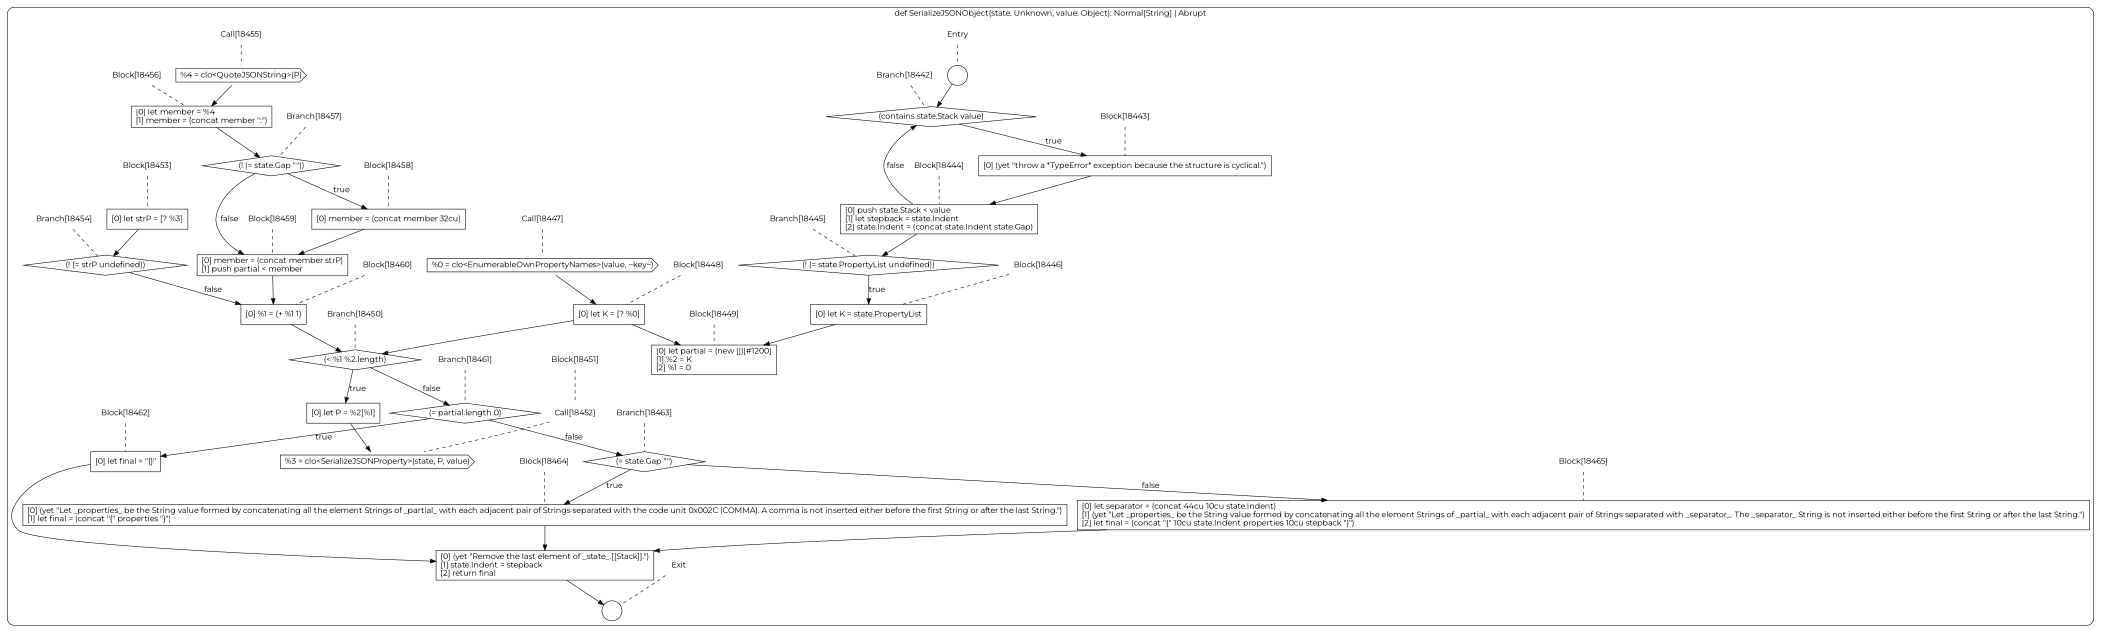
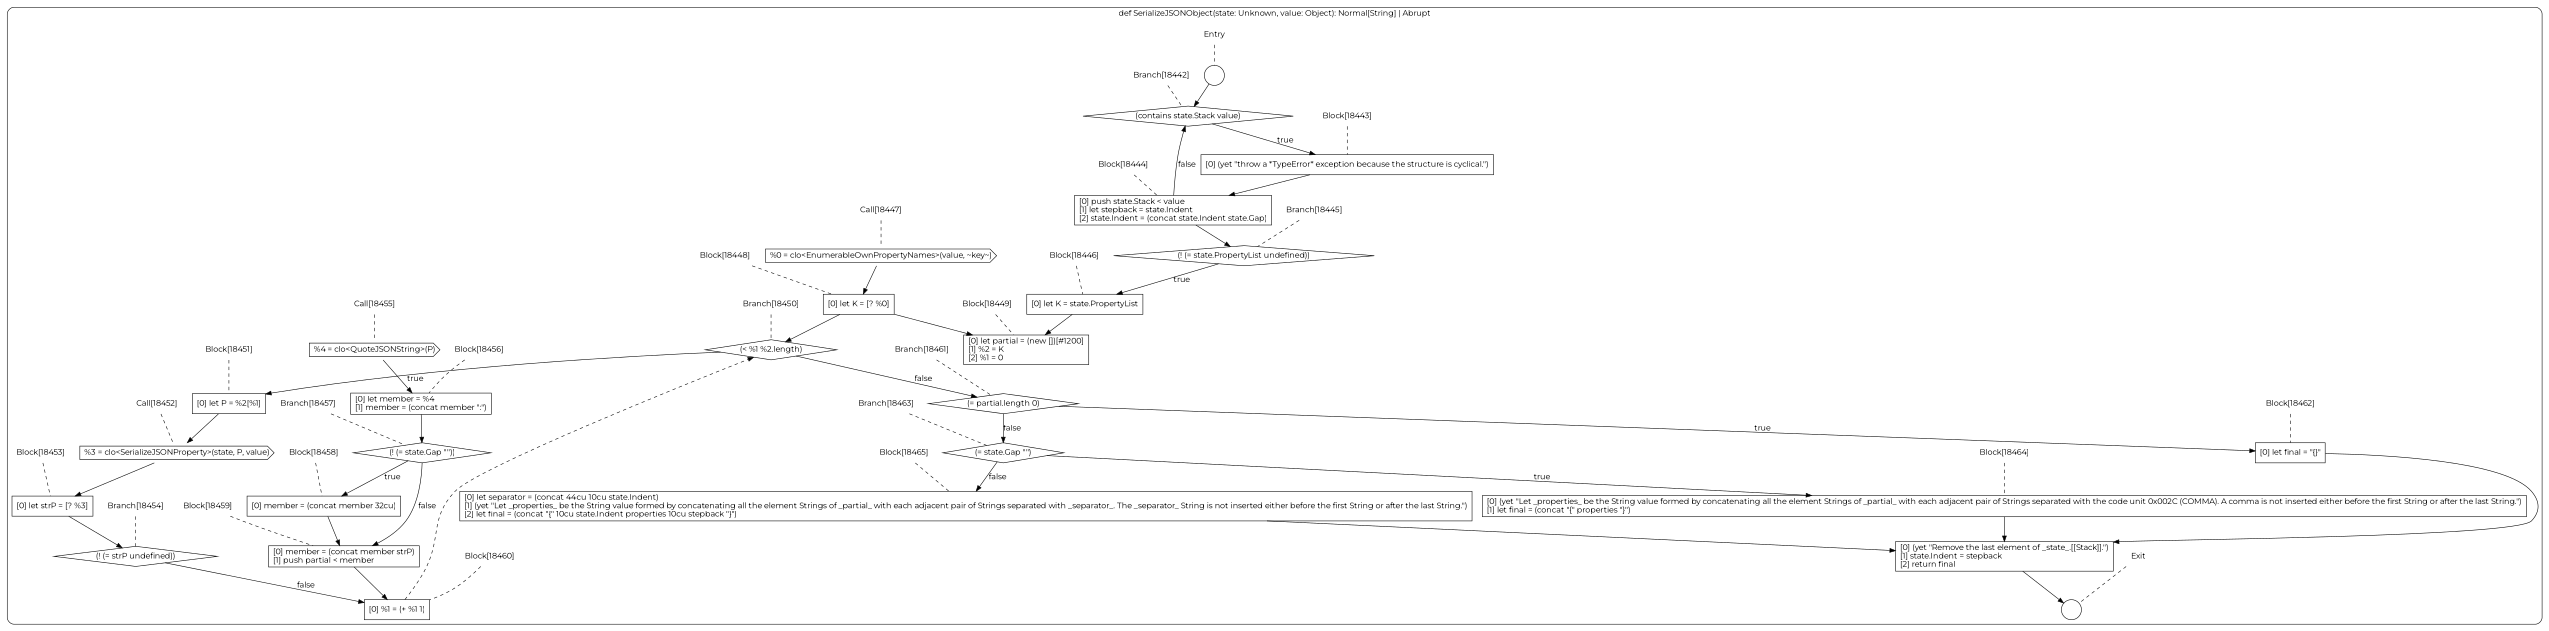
  digraph {
    fontname=Montserrat
    node [fontname=Montserrat shape=none color=black fillcolor=white style=filled]
    edge [color=black fontname=Montserrat]
    n1 [label=<<font color="black">Entry</font>> color="" fillcolor="" style=""]
    n2 [label=" " shape=circle]
    n3 [label=<<font color="black">(contains state.Stack value)</font>> shape=diamond]
    n4 [label=<<font color="black">[0] (yet &quot;throw a *TypeError* exception because the structure is cyclical.&quot;)<BR ALIGN="LEFT"/></font>> shape=box]
    n5 [label=<<font color="black">[0] push state.Stack &lt; value<BR ALIGN="LEFT"/>[1] let stepback = state.Indent<BR ALIGN="LEFT"/>[2] state.Indent = (concat state.Indent state.Gap)<BR ALIGN="LEFT"/></font>> shape=box]
    n6 [label=<<font color="black">Exit</font>> color="" fillcolor="" style=""]
    n7 [label=" " shape=circle]
    n8 [label=<<font color="black">Branch[18442]</font>> color="" fillcolor="" style=""]
    n9 [label=<<font color="black">(! (= state.PropertyList undefined))</font>> shape=diamond]
    n10 [label=<<font color="black">Block[18443]</font>> color="" fillcolor="" style=""]
    n11 [label=<<font color="black">Block[18444]</font>> color="" fillcolor="" style=""]
    n12 [label=<<font color="black">[0] let K = state.PropertyList<BR ALIGN="LEFT"/></font>> shape=box]
    n13 [label=<<font color="black">%0 = clo&lt;EnumerableOwnPropertyNames&gt;(value, ~key~)</font>> shape=cds]
    n14 [label=<<font color="black">Branch[18445]</font>> color="" fillcolor="" style=""]
    n15 [label=<<font color="black">[0] let partial = (new [])[#1200]<BR ALIGN="LEFT"/>[1] %2 = K<BR ALIGN="LEFT"/>[2] %1 = 0<BR ALIGN="LEFT"/></font>> shape=box]
    n16 [label=<<font color="black">[0] let K = [? %0]<BR ALIGN="LEFT"/></font>> shape=box]
    n17 [label=<<font color="black">Block[18446]</font>> color="" fillcolor="" style=""]
    n18 [label=<<font color="black">(&lt; %1 %2.length)</font>> shape=diamond]
    n19 [label=<<font color="black">Call[18447]</font>> color="" fillcolor="" style=""]
    n20 [label=<<font color="black">Block[18449]</font>> color="" fillcolor="" style=""]
    n21 [label=<<font color="black">[0] let P = %2[%1]<BR ALIGN="LEFT"/></font>> shape=box]
    n22 [label=<<font color="black">(= partial.length 0)</font>> shape=diamond]
    n23 [label=<<font color="black">Block[18448]</font>> color="" fillcolor="" style=""]
    n24 [label=<<font color="black">Branch[18450]</font>> color="" fillcolor="" style=""]
    n25 [label=<<font color="black">%3 = clo&lt;SerializeJSONProperty&gt;(state, P, value)</font>> shape=cds]
    n26 [label=<<font color="black">[0] let final = &quot;{}&quot;<BR ALIGN="LEFT"/></font>> shape=box]
    n27 [label=<<font color="black">(= state.Gap &quot;&quot;)</font>> shape=diamond]
    n28 [label=<<font color="black">Block[18451]</font>> color="" fillcolor="" style=""]
    n29 [label=<<font color="black">[0] let strP = [? %3]<BR ALIGN="LEFT"/></font>> shape=box]
    n30 [label=<<font color="black">Branch[18461]</font>> color="" fillcolor="" style=""]
    n31 [label=<<font color="black">[0] (yet &quot;Remove the last element of _state_.[[Stack]].&quot;)<BR ALIGN="LEFT"/>[1] state.Indent = stepback<BR ALIGN="LEFT"/>[2] return final<BR ALIGN="LEFT"/></font>> shape=box]
    n32 [label=<<font color="black">[0] (yet &quot;Let _properties_ be the String value formed by concatenating all the element Strings of _partial_ with each adjacent pair of Strings separated with the code unit 0x002C (COMMA). A comma is not inserted either before the first String or after the last String.&quot;)<BR ALIGN="LEFT"/>[1] let final = (concat &quot;{&quot; properties &quot;}&quot;)<BR ALIGN="LEFT"/></font>> shape=box]
    n33 [label=<<font color="black">[0] let separator = (concat 44cu 10cu state.Indent)<BR ALIGN="LEFT"/>[1] (yet &quot;Let _properties_ be the String value formed by concatenating all the element Strings of _partial_ with each adjacent pair of Strings separated with _separator_. The _separator_ String is not inserted either before the first String or after the last String.&quot;)<BR ALIGN="LEFT"/>[2] let final = (concat &quot;{&quot; 10cu state.Indent properties 10cu stepback &quot;}&quot;)<BR ALIGN="LEFT"/></font>> shape=box]
    n34 [label=<<font color="black">Call[18452]</font>> color="" fillcolor="" style=""]
    n35 [label=<<font color="black">(! (= strP undefined))</font>> shape=diamond]
    n36 [label=<<font color="black">Block[18462]</font>> color="" fillcolor="" style=""]
    n37 [label=<<font color="black">Branch[18463]</font>> color="" fillcolor="" style=""]
    n38 [label=<<font color="black">Block[18453]</font>> color="" fillcolor="" style=""]
    n39 [label=<<font color="black">%4 = clo&lt;QuoteJSONString&gt;(P)</font>> shape=cds]
    n40 [label=<<font color="black">[0] %1 = (+ %1 1)<BR ALIGN="LEFT"/></font>> shape=box]
    n41 [label=<<font color="black">Block[18464]</font>> color="" fillcolor="" style=""]
    n42 [label=<<font color="black">Block[18465]</font>> color="" fillcolor="" style=""]
    n43 [label=<<font color="black">Branch[18454]</font>> color="" fillcolor="" style=""]
    n44 [label=<<font color="black">[0] let member = %4<BR ALIGN="LEFT"/>[1] member = (concat member &quot;:&quot;)<BR ALIGN="LEFT"/></font>> shape=box]
    n45 [label=<<font color="black">Call[18455]</font>> color="" fillcolor="" style=""]
    n46 [label=<<font color="black">(! (= state.Gap &quot;&quot;))</font>> shape=diamond]
    n47 [label=<<font color="black">Block[18460]</font>> color="" fillcolor="" style=""]
    n48 [label=<<font color="black">Block[18456]</font>> color="" fillcolor="" style=""]
    n49 [label=<<font color="black">[0] member = (concat member 32cu)<BR ALIGN="LEFT"/></font>> shape=box]
    n50 [label=<<font color="black">[0] member = (concat member strP)<BR ALIGN="LEFT"/>[1] push partial &lt; member<BR ALIGN="LEFT"/></font>> shape=box]
    n51 [label=<<font color="black">Branch[18457]</font>> color="" fillcolor="" style=""]
    n52 [label=<<font color="black">Block[18458]</font>> color="" fillcolor="" style=""]
    n53 [label=<<font color="black">Block[18459]</font>> color="" fillcolor="" style=""]
    subgraph cluster_1 {
      label="def SerializeJSONObject(state: Unknown, value: Object): Normal[String] | Abrupt"
      style=rounded
      n1
      n2
      n3
      n4
      n5
      n6
      n7
      n8
      n9
      n10
      n11
      n12
      n13
      n14
      n15
      n16
      n17
      n18
      n19
      n20
      n21
      n22
      n23
      n24
      n25
      n26
      n27
      n28
      n29
      n30
      n31
      n32
      n33
      n34
      n35
      n36
      n37
      n38
      n39
      n40
      n41
      n42
      n43
      n44
      n45
      n46
      n47
      n48
      n49
      n50
      n51
      n52
      n53
    }
    n1 -> n2 [arrowhead=none style=dashed]
    n2 -> n3
    n3 -> n4 [label=<<font color="black">true</font>>]
    n4 -> n5
    n5 -> n3 [label=<<font color="black">false</font>>]
    n5 -> n9
    n6 -> n7 [arrowhead=none style=dashed]
    n8 -> n3 [arrowhead=none style=dashed]
    n9 -> n12 [label=<<font color="black">true</font>>]
    n10 -> n4 [arrowhead=none style=dashed]
    n11 -> n5 [arrowhead=none style=dashed]
    n12 -> n15
    n13 -> n16
    n14 -> n9 [arrowhead=none style=dashed]
    n16 -> n15
    n16 -> n18
    n17 -> n12 [arrowhead=none style=dashed]
    n18 -> n21 [label=<<font color="black">true</font>>]
    n18 -> n22 [label=<<font color="black">false</font>>]
    n19 -> n13 [arrowhead=none style=dashed]
    n20 -> n15 [arrowhead=none style=dashed]
    n21 -> n25
    n22 -> n26 [label=<<font color="black">true</font>>]
    n22 -> n27 [label=<<font color="black">false</font>>]
    n23 -> n16 [arrowhead=none style=dashed]
    n24 -> n18 [arrowhead=none style=dashed]
+   n25 -> n29
    n26 -> n31
    n27 -> n32 [label=<<font color="black">true</font>>]
    n27 -> n33 [label=<<font color="black">false</font>>]
-   n28 -> n34 [arrowhead=none style=dashed]
+   n28 -> n21 [arrowhead=none style=dashed]
    n29 -> n35
    n30 -> n22 [arrowhead=none style=dashed]
    n31 -> n7
    n32 -> n31
    n33 -> n31
    n34 -> n25 [arrowhead=none style=dashed]
    n35 -> n40 [label=<<font color="black">false</font>>]
    n36 -> n26 [arrowhead=none style=dashed]
    n37 -> n27 [arrowhead=none style=dashed]
    n38 -> n29 [arrowhead=none style=dashed]
    n39 -> n44
-   n40 -> n18
+   n40 -> n18 [style=dashed]
    n41 -> n32 [arrowhead=none style=dashed]
    n42 -> n33 [arrowhead=none style=dashed]
    n43 -> n35 [arrowhead=none style=dashed]
    n44 -> n46
    n45 -> n39 [arrowhead=none style=dashed]
    n46 -> n49 [label=<<font color="black">true</font>>]
    n46 -> n50 [label=<<font color="black">false</font>>]
    n47 -> n40 [arrowhead=none style=dashed]
    n48 -> n44 [arrowhead=none style=dashed]
    n49 -> n50
    n50 -> n40
    n51 -> n46 [arrowhead=none style=dashed]
    n52 -> n49 [arrowhead=none style=dashed]
    n53 -> n50 [arrowhead=none style=dashed]
  }
